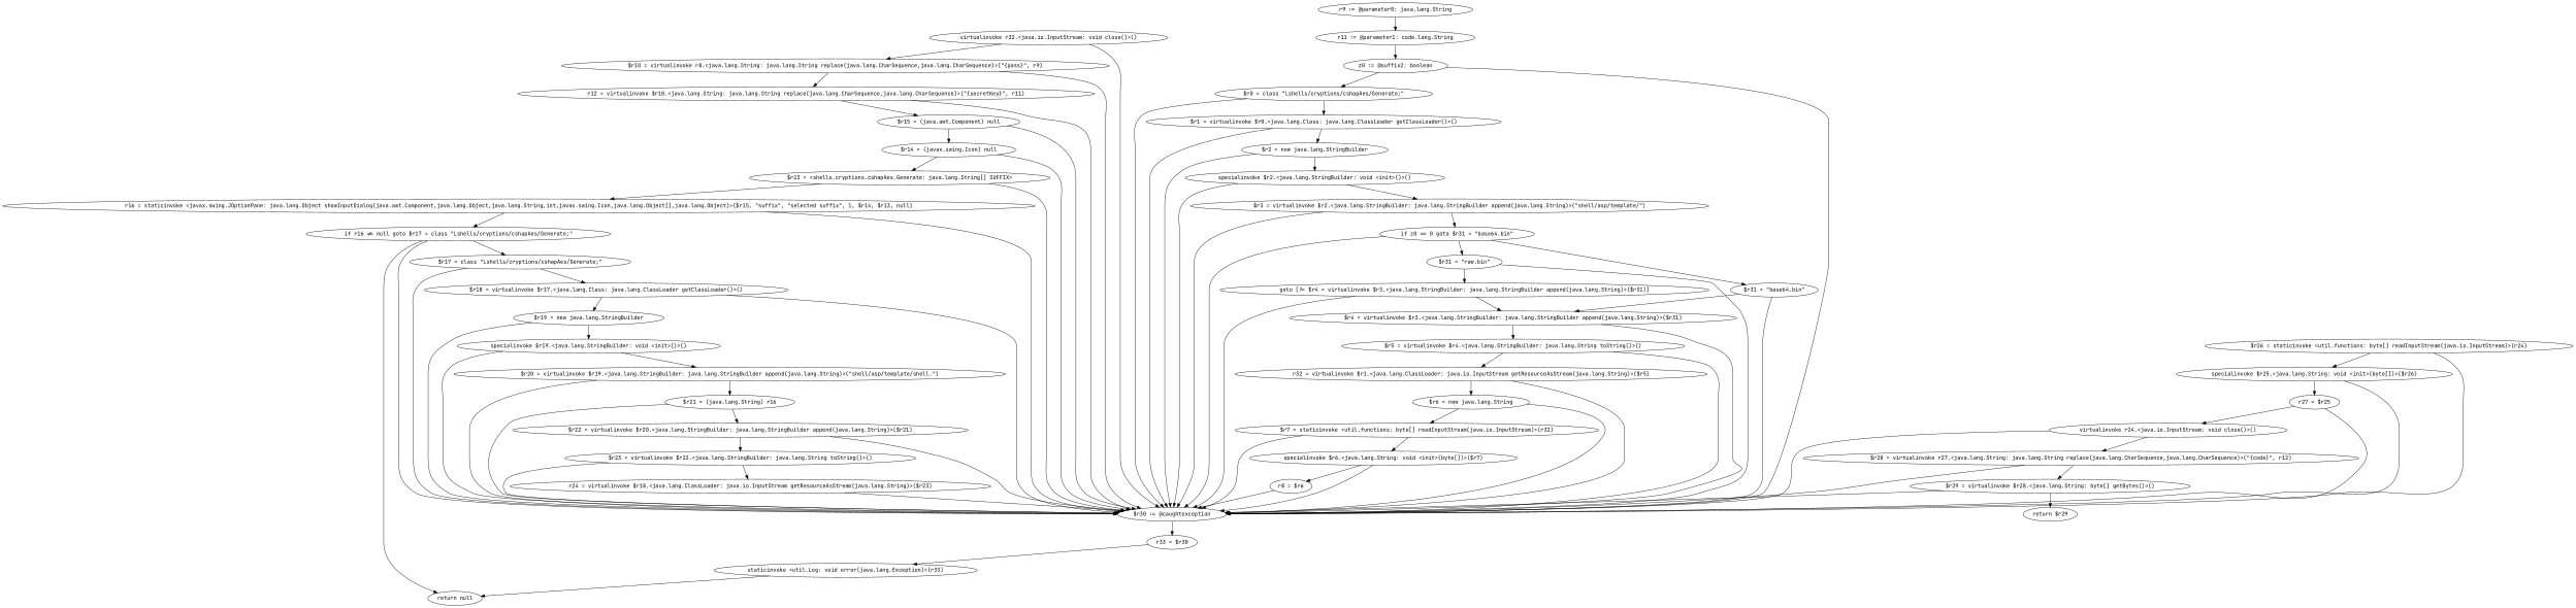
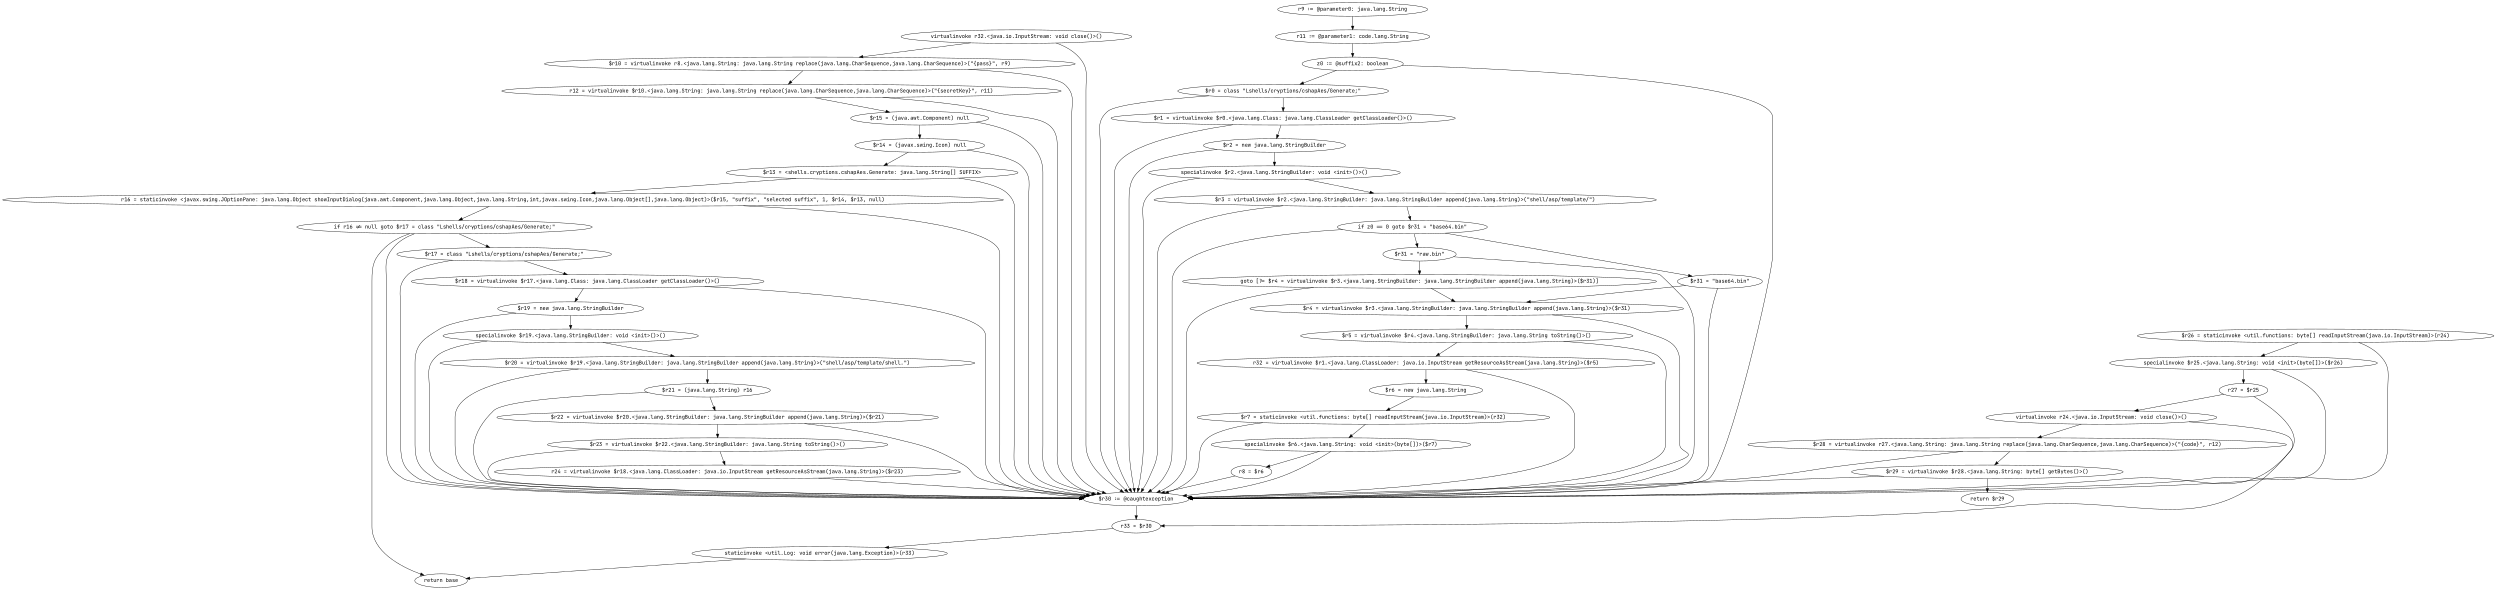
  digraph {
    fontname="JetBrains Mono"
    node [fontname="JetBrains Mono"]
    edge [fontname="JetBrains Mono"]
    n1 [label="r11 := @parameter1: code.lang.String"]
    "r9 := @parameter0: java.lang.String"
    n3 [label="z0 := @suffix2: boolean"]
    "$r0 = class \"Lshells/cryptions/cshapAes/Generate;\""
    "$r30 := @caughtexception"
    "$r1 = virtualinvoke $r0.<java.lang.Class: java.lang.ClassLoader getClassLoader()>()"
    "r33 = $r30"
    "$r2 = new java.lang.StringBuilder"
    "specialinvoke $r2.<java.lang.StringBuilder: void <init>()>()"
    "$r3 = virtualinvoke $r2.<java.lang.StringBuilder: java.lang.StringBuilder append(java.lang.String)>(\"shell/asp/template/\")"
    "if z0 == 0 goto $r31 = \"base64.bin\""
    "$r31 = \"raw.bin\""
    "$r31 = \"base64.bin\""
    "goto [?= $r4 = virtualinvoke $r3.<java.lang.StringBuilder: java.lang.StringBuilder append(java.lang.String)>($r31)]"
    "$r4 = virtualinvoke $r3.<java.lang.StringBuilder: java.lang.StringBuilder append(java.lang.String)>($r31)"
    "$r5 = virtualinvoke $r4.<java.lang.StringBuilder: java.lang.String toString()>()"
    "r32 = virtualinvoke $r1.<java.lang.ClassLoader: java.io.InputStream getResourceAsStream(java.lang.String)>($r5)"
    "$r6 = new java.lang.String"
    "$r7 = staticinvoke <util.functions: byte[] readInputStream(java.io.InputStream)>(r32)"
    "specialinvoke $r6.<java.lang.String: void <init>(byte[])>($r7)"
    "r8 = $r6"
    "virtualinvoke r32.<java.io.InputStream: void close()>()"
    "$r10 = virtualinvoke r8.<java.lang.String: java.lang.String replace(java.lang.CharSequence,java.lang.CharSequence)>(\"{pass}\", r9)"
    "r12 = virtualinvoke $r10.<java.lang.String: java.lang.String replace(java.lang.CharSequence,java.lang.CharSequence)>(\"{secretKey}\", r11)"
    "$r15 = (java.awt.Component) null"
    "$r14 = (javax.swing.Icon) null"
    "$r13 = <shells.cryptions.cshapAes.Generate: java.lang.String[] SUFFIX>"
    "r16 = staticinvoke <javax.swing.JOptionPane: java.lang.Object showInputDialog(java.awt.Component,java.lang.Object,java.lang.String,int,javax.swing.Icon,java.lang.Object[],java.lang.Object)>($r15, \"suffix\", \"selected suffix\", 1, $r14, $r13, null)"
    "if r16 != null goto $r17 = class \"Lshells/cryptions/cshapAes/Generate;\""
-   "return null"
+   "return null" [label="return base"]
    "$r17 = class \"Lshells/cryptions/cshapAes/Generate;\""
    "$r18 = virtualinvoke $r17.<java.lang.Class: java.lang.ClassLoader getClassLoader()>()"
    "$r19 = new java.lang.StringBuilder"
    "specialinvoke $r19.<java.lang.StringBuilder: void <init>()>()"
    "$r20 = virtualinvoke $r19.<java.lang.StringBuilder: java.lang.StringBuilder append(java.lang.String)>(\"shell/asp/template/shell.\")"
    "$r21 = (java.lang.String) r16"
    "$r22 = virtualinvoke $r20.<java.lang.StringBuilder: java.lang.StringBuilder append(java.lang.String)>($r21)"
    "$r23 = virtualinvoke $r22.<java.lang.StringBuilder: java.lang.String toString()>()"
    "r24 = virtualinvoke $r18.<java.lang.ClassLoader: java.io.InputStream getResourceAsStream(java.lang.String)>($r23)"
    "$r26 = staticinvoke <util.functions: byte[] readInputStream(java.io.InputStream)>(r24)"
    "specialinvoke $r25.<java.lang.String: void <init>(byte[])>($r26)"
    "r27 = $r25"
    "virtualinvoke r24.<java.io.InputStream: void close()>()"
    "$r28 = virtualinvoke r27.<java.lang.String: java.lang.String replace(java.lang.CharSequence,java.lang.CharSequence)>(\"{code}\", r12)"
    "$r29 = virtualinvoke $r28.<java.lang.String: byte[] getBytes()>()"
    "return $r29"
    "staticinvoke <util.Log: void error(java.lang.Exception)>(r33)"
    n1 -> n3
    "r9 := @parameter0: java.lang.String" -> n1
    n3 -> "$r0 = class \"Lshells/cryptions/cshapAes/Generate;\""
    n3 -> "$r30 := @caughtexception"
    "$r0 = class \"Lshells/cryptions/cshapAes/Generate;\"" -> "$r30 := @caughtexception"
    "$r0 = class \"Lshells/cryptions/cshapAes/Generate;\"" -> "$r1 = virtualinvoke $r0.<java.lang.Class: java.lang.ClassLoader getClassLoader()>()"
    "$r30 := @caughtexception" -> "r33 = $r30"
    "$r1 = virtualinvoke $r0.<java.lang.Class: java.lang.ClassLoader getClassLoader()>()" -> "$r30 := @caughtexception"
    "$r1 = virtualinvoke $r0.<java.lang.Class: java.lang.ClassLoader getClassLoader()>()" -> "$r2 = new java.lang.StringBuilder"
    "r33 = $r30" -> "staticinvoke <util.Log: void error(java.lang.Exception)>(r33)"
    "$r2 = new java.lang.StringBuilder" -> "$r30 := @caughtexception"
    "$r2 = new java.lang.StringBuilder" -> "specialinvoke $r2.<java.lang.StringBuilder: void <init>()>()"
    "specialinvoke $r2.<java.lang.StringBuilder: void <init>()>()" -> "$r30 := @caughtexception"
    "specialinvoke $r2.<java.lang.StringBuilder: void <init>()>()" -> "$r3 = virtualinvoke $r2.<java.lang.StringBuilder: java.lang.StringBuilder append(java.lang.String)>(\"shell/asp/template/\")"
    "$r3 = virtualinvoke $r2.<java.lang.StringBuilder: java.lang.StringBuilder append(java.lang.String)>(\"shell/asp/template/\")" -> "$r30 := @caughtexception"
    "$r3 = virtualinvoke $r2.<java.lang.StringBuilder: java.lang.StringBuilder append(java.lang.String)>(\"shell/asp/template/\")" -> "if z0 == 0 goto $r31 = \"base64.bin\""
    "if z0 == 0 goto $r31 = \"base64.bin\"" -> "$r30 := @caughtexception"
    "if z0 == 0 goto $r31 = \"base64.bin\"" -> "$r31 = \"raw.bin\""
    "if z0 == 0 goto $r31 = \"base64.bin\"" -> "$r31 = \"base64.bin\""
    "$r31 = \"raw.bin\"" -> "$r30 := @caughtexception"
    "$r31 = \"raw.bin\"" -> "goto [?= $r4 = virtualinvoke $r3.<java.lang.StringBuilder: java.lang.StringBuilder append(java.lang.String)>($r31)]"
    "$r31 = \"base64.bin\"" -> "$r30 := @caughtexception"
    "$r31 = \"base64.bin\"" -> "$r4 = virtualinvoke $r3.<java.lang.StringBuilder: java.lang.StringBuilder append(java.lang.String)>($r31)"
    "goto [?= $r4 = virtualinvoke $r3.<java.lang.StringBuilder: java.lang.StringBuilder append(java.lang.String)>($r31)]" -> "$r30 := @caughtexception"
    "goto [?= $r4 = virtualinvoke $r3.<java.lang.StringBuilder: java.lang.StringBuilder append(java.lang.String)>($r31)]" -> "$r4 = virtualinvoke $r3.<java.lang.StringBuilder: java.lang.StringBuilder append(java.lang.String)>($r31)"
    "$r4 = virtualinvoke $r3.<java.lang.StringBuilder: java.lang.StringBuilder append(java.lang.String)>($r31)" -> "$r30 := @caughtexception"
    "$r4 = virtualinvoke $r3.<java.lang.StringBuilder: java.lang.StringBuilder append(java.lang.String)>($r31)" -> "$r5 = virtualinvoke $r4.<java.lang.StringBuilder: java.lang.String toString()>()"
    "$r5 = virtualinvoke $r4.<java.lang.StringBuilder: java.lang.String toString()>()" -> "$r30 := @caughtexception"
    "$r5 = virtualinvoke $r4.<java.lang.StringBuilder: java.lang.String toString()>()" -> "r32 = virtualinvoke $r1.<java.lang.ClassLoader: java.io.InputStream getResourceAsStream(java.lang.String)>($r5)"
    "r32 = virtualinvoke $r1.<java.lang.ClassLoader: java.io.InputStream getResourceAsStream(java.lang.String)>($r5)" -> "$r30 := @caughtexception"
    "r32 = virtualinvoke $r1.<java.lang.ClassLoader: java.io.InputStream getResourceAsStream(java.lang.String)>($r5)" -> "$r6 = new java.lang.String"
-   "$r6 = new java.lang.String" -> "$r30 := @caughtexception"
    "$r6 = new java.lang.String" -> "$r7 = staticinvoke <util.functions: byte[] readInputStream(java.io.InputStream)>(r32)"
    "$r7 = staticinvoke <util.functions: byte[] readInputStream(java.io.InputStream)>(r32)" -> "$r30 := @caughtexception"
    "$r7 = staticinvoke <util.functions: byte[] readInputStream(java.io.InputStream)>(r32)" -> "specialinvoke $r6.<java.lang.String: void <init>(byte[])>($r7)"
    "specialinvoke $r6.<java.lang.String: void <init>(byte[])>($r7)" -> "$r30 := @caughtexception"
    "specialinvoke $r6.<java.lang.String: void <init>(byte[])>($r7)" -> "r8 = $r6"
    "r8 = $r6" -> "$r30 := @caughtexception"
    "virtualinvoke r32.<java.io.InputStream: void close()>()" -> "$r30 := @caughtexception"
    "virtualinvoke r32.<java.io.InputStream: void close()>()" -> "$r10 = virtualinvoke r8.<java.lang.String: java.lang.String replace(java.lang.CharSequence,java.lang.CharSequence)>(\"{pass}\", r9)"
    "$r10 = virtualinvoke r8.<java.lang.String: java.lang.String replace(java.lang.CharSequence,java.lang.CharSequence)>(\"{pass}\", r9)" -> "$r30 := @caughtexception"
    "$r10 = virtualinvoke r8.<java.lang.String: java.lang.String replace(java.lang.CharSequence,java.lang.CharSequence)>(\"{pass}\", r9)" -> "r12 = virtualinvoke $r10.<java.lang.String: java.lang.String replace(java.lang.CharSequence,java.lang.CharSequence)>(\"{secretKey}\", r11)"
    "r12 = virtualinvoke $r10.<java.lang.String: java.lang.String replace(java.lang.CharSequence,java.lang.CharSequence)>(\"{secretKey}\", r11)" -> "$r30 := @caughtexception"
    "r12 = virtualinvoke $r10.<java.lang.String: java.lang.String replace(java.lang.CharSequence,java.lang.CharSequence)>(\"{secretKey}\", r11)" -> "$r15 = (java.awt.Component) null"
    "$r15 = (java.awt.Component) null" -> "$r30 := @caughtexception"
    "$r15 = (java.awt.Component) null" -> "$r14 = (javax.swing.Icon) null"
    "$r14 = (javax.swing.Icon) null" -> "$r30 := @caughtexception"
    "$r14 = (javax.swing.Icon) null" -> "$r13 = <shells.cryptions.cshapAes.Generate: java.lang.String[] SUFFIX>"
    "$r13 = <shells.cryptions.cshapAes.Generate: java.lang.String[] SUFFIX>" -> "$r30 := @caughtexception"
    "$r13 = <shells.cryptions.cshapAes.Generate: java.lang.String[] SUFFIX>" -> "r16 = staticinvoke <javax.swing.JOptionPane: java.lang.Object showInputDialog(java.awt.Component,java.lang.Object,java.lang.String,int,javax.swing.Icon,java.lang.Object[],java.lang.Object)>($r15, \"suffix\", \"selected suffix\", 1, $r14, $r13, null)"
    "r16 = staticinvoke <javax.swing.JOptionPane: java.lang.Object showInputDialog(java.awt.Component,java.lang.Object,java.lang.String,int,javax.swing.Icon,java.lang.Object[],java.lang.Object)>($r15, \"suffix\", \"selected suffix\", 1, $r14, $r13, null)" -> "$r30 := @caughtexception"
    "r16 = staticinvoke <javax.swing.JOptionPane: java.lang.Object showInputDialog(java.awt.Component,java.lang.Object,java.lang.String,int,javax.swing.Icon,java.lang.Object[],java.lang.Object)>($r15, \"suffix\", \"selected suffix\", 1, $r14, $r13, null)" -> "if r16 != null goto $r17 = class \"Lshells/cryptions/cshapAes/Generate;\""
    "if r16 != null goto $r17 = class \"Lshells/cryptions/cshapAes/Generate;\"" -> "$r30 := @caughtexception"
    "if r16 != null goto $r17 = class \"Lshells/cryptions/cshapAes/Generate;\"" -> "return null"
    "if r16 != null goto $r17 = class \"Lshells/cryptions/cshapAes/Generate;\"" -> "$r17 = class \"Lshells/cryptions/cshapAes/Generate;\""
    "$r17 = class \"Lshells/cryptions/cshapAes/Generate;\"" -> "$r30 := @caughtexception"
    "$r17 = class \"Lshells/cryptions/cshapAes/Generate;\"" -> "$r18 = virtualinvoke $r17.<java.lang.Class: java.lang.ClassLoader getClassLoader()>()"
    "$r18 = virtualinvoke $r17.<java.lang.Class: java.lang.ClassLoader getClassLoader()>()" -> "$r30 := @caughtexception"
    "$r18 = virtualinvoke $r17.<java.lang.Class: java.lang.ClassLoader getClassLoader()>()" -> "$r19 = new java.lang.StringBuilder"
    "$r19 = new java.lang.StringBuilder" -> "$r30 := @caughtexception"
    "$r19 = new java.lang.StringBuilder" -> "specialinvoke $r19.<java.lang.StringBuilder: void <init>()>()"
    "specialinvoke $r19.<java.lang.StringBuilder: void <init>()>()" -> "$r30 := @caughtexception"
    "specialinvoke $r19.<java.lang.StringBuilder: void <init>()>()" -> "$r20 = virtualinvoke $r19.<java.lang.StringBuilder: java.lang.StringBuilder append(java.lang.String)>(\"shell/asp/template/shell.\")"
    "$r20 = virtualinvoke $r19.<java.lang.StringBuilder: java.lang.StringBuilder append(java.lang.String)>(\"shell/asp/template/shell.\")" -> "$r30 := @caughtexception"
    "$r20 = virtualinvoke $r19.<java.lang.StringBuilder: java.lang.StringBuilder append(java.lang.String)>(\"shell/asp/template/shell.\")" -> "$r21 = (java.lang.String) r16"
    "$r21 = (java.lang.String) r16" -> "$r30 := @caughtexception"
    "$r21 = (java.lang.String) r16" -> "$r22 = virtualinvoke $r20.<java.lang.StringBuilder: java.lang.StringBuilder append(java.lang.String)>($r21)"
    "$r22 = virtualinvoke $r20.<java.lang.StringBuilder: java.lang.StringBuilder append(java.lang.String)>($r21)" -> "$r30 := @caughtexception"
    "$r22 = virtualinvoke $r20.<java.lang.StringBuilder: java.lang.StringBuilder append(java.lang.String)>($r21)" -> "$r23 = virtualinvoke $r22.<java.lang.StringBuilder: java.lang.String toString()>()"
    "$r23 = virtualinvoke $r22.<java.lang.StringBuilder: java.lang.String toString()>()" -> "$r30 := @caughtexception"
    "$r23 = virtualinvoke $r22.<java.lang.StringBuilder: java.lang.String toString()>()" -> "r24 = virtualinvoke $r18.<java.lang.ClassLoader: java.io.InputStream getResourceAsStream(java.lang.String)>($r23)"
    "r24 = virtualinvoke $r18.<java.lang.ClassLoader: java.io.InputStream getResourceAsStream(java.lang.String)>($r23)" -> "$r30 := @caughtexception"
    "$r26 = staticinvoke <util.functions: byte[] readInputStream(java.io.InputStream)>(r24)" -> "$r30 := @caughtexception"
    "$r26 = staticinvoke <util.functions: byte[] readInputStream(java.io.InputStream)>(r24)" -> "specialinvoke $r25.<java.lang.String: void <init>(byte[])>($r26)"
    "specialinvoke $r25.<java.lang.String: void <init>(byte[])>($r26)" -> "$r30 := @caughtexception"
    "specialinvoke $r25.<java.lang.String: void <init>(byte[])>($r26)" -> "r27 = $r25"
    "r27 = $r25" -> "$r30 := @caughtexception"
    "r27 = $r25" -> "virtualinvoke r24.<java.io.InputStream: void close()>()"
-   "virtualinvoke r24.<java.io.InputStream: void close()>()" -> "$r30 := @caughtexception"
+   "virtualinvoke r24.<java.io.InputStream: void close()>()" -> "r33 = $r30"
    "virtualinvoke r24.<java.io.InputStream: void close()>()" -> "$r28 = virtualinvoke r27.<java.lang.String: java.lang.String replace(java.lang.CharSequence,java.lang.CharSequence)>(\"{code}\", r12)"
    "$r28 = virtualinvoke r27.<java.lang.String: java.lang.String replace(java.lang.CharSequence,java.lang.CharSequence)>(\"{code}\", r12)" -> "$r30 := @caughtexception"
    "$r28 = virtualinvoke r27.<java.lang.String: java.lang.String replace(java.lang.CharSequence,java.lang.CharSequence)>(\"{code}\", r12)" -> "$r29 = virtualinvoke $r28.<java.lang.String: byte[] getBytes()>()"
    "$r29 = virtualinvoke $r28.<java.lang.String: byte[] getBytes()>()" -> "$r30 := @caughtexception"
    "$r29 = virtualinvoke $r28.<java.lang.String: byte[] getBytes()>()" -> "return $r29"
    "staticinvoke <util.Log: void error(java.lang.Exception)>(r33)" -> "return null"
  }
